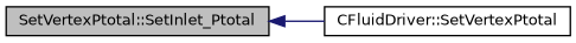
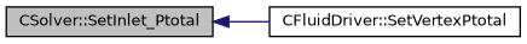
  digraph {
    rankdir=LR
    node [color=black fontname=Helvetica fontsize=10 shape=record style=filled]
-   n1 [fillcolor=grey75 fontcolor=black height=0.2 label="SetVertexPtotal::SetInlet_Ptotal" width=0.4]
+   n1 [fillcolor=grey75 fontcolor=black height=0.2 label="CSolver::SetInlet_Ptotal" width=0.4]
    n2 [fillcolor=white height=0.2 label="CFluidDriver::SetVertexPtotal" width=0.4]
    n1 -> n2 [color=midnightblue dir=back fontname=Helvetica fontsize=10 labelfontname=Helvetica labelfontsize=10 style=solid]
  }
